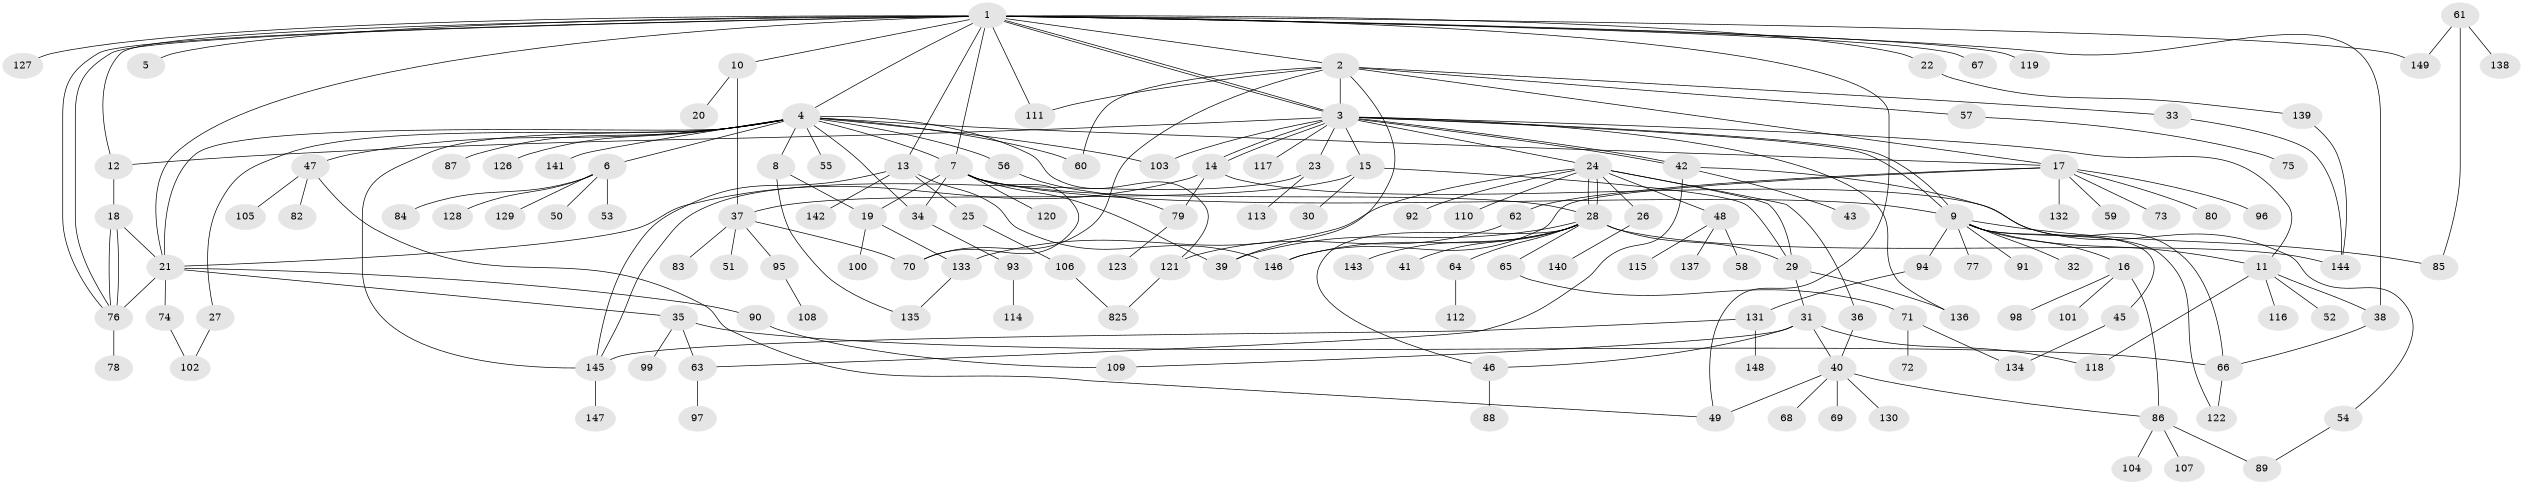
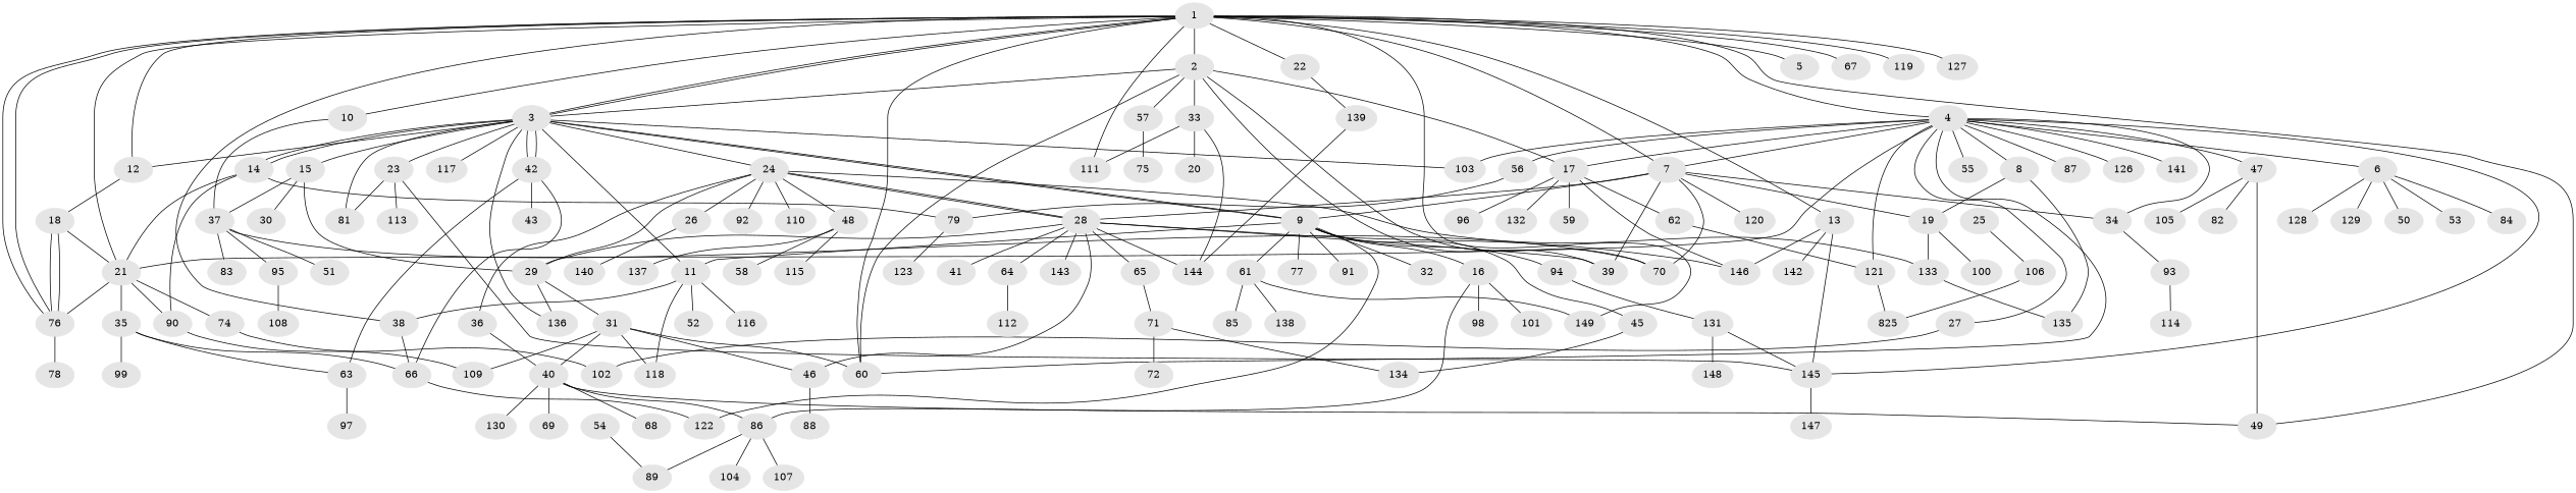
  graph {
    node [color=gray90 style=filled]
    1
    2
    3
    4
    5
    7
    10
    12
    13
    21
    22
    38
    49
    60
    67
    76
    111
    119
    127
    149
    17
    33
    39
    57
    70
    9
    11
    14
    15
    23
    24
    42
+   81
    103
    117
    136
    6
    8
    27
    34
    47
    55
    56
    87
    121
    126
    141
    145
    19
    28
    120
    20
    37
    18
    25
    142
    146
    35
    74
    90
    139
    66
    78
    59
    62
-   73
-   80
    96
    132
    144
    75
    16
    32
    45
    61
    77
    91
    94
    122
    52
    116
    118
    54
    79
    29
    30
    113
    133
    26
    36
    48
    92
    110
    63
    43
    50
    53
    84
    128
    129
    135
    102
    93
    82
    105
    n106 [label=825]
    147
    100
    41
    46
    64
    65
    143
    86
    98
    101
    134
    85
    138
    131
    51
    83
    95
    106
    89
    123
    31
    104
    107
    99
    109
    140
    40
    58
    115
    137
    88
    112
    71
    68
    69
    130
    114
    97
    108
    72
    148
    1 -- 2
    1 -- 3
    1 -- 3
    1 -- 4
    1 -- 5
    1 -- 7
    1 -- 10
    1 -- 12
    1 -- 13
    1 -- 21
    1 -- 22
    1 -- 38
    1 -- 49
+   1 -- 60
    1 -- 67
    1 -- 76
    1 -- 76
    1 -- 111
    1 -- 119
    1 -- 127
    1 -- 149
    2 -- 3
    2 -- 60
-   2 -- 111
+   33 -- 111
    2 -- 17
    2 -- 33
    2 -- 39
    2 -- 57
    2 -- 70
    3 -- 12
    3 -- 9
    3 -- 9
    3 -- 11
    3 -- 14
    3 -- 14
    3 -- 15
    3 -- 23
    3 -- 24
    3 -- 42
    3 -- 42
+   3 -- 81
    3 -- 103
    3 -- 117
    3 -- 136
    4 -- 7
    4 -- 21
    4 -- 60
    4 -- 17
    4 -- 103
    4 -- 6
    4 -- 8
    4 -- 27
    4 -- 34
    4 -- 47
    4 -- 55
    4 -- 56
    4 -- 87
    4 -- 121
    4 -- 126
    4 -- 141
    4 -- 145
    7 -- 39
    7 -- 70
    7 -- 9
    7 -- 34
    7 -- 19
    7 -- 28
    7 -- 120
-   10 -- 20
+   33 -- 20
    10 -- 37
    12 -- 18
    13 -- 145
-   13 -- 25
    13 -- 142
    13 -- 146
    21 -- 76
    21 -- 35
    21 -- 74
    21 -- 90
    22 -- 139
    38 -- 66
    76 -- 78
    17 -- 146
    17 -- 59
    17 -- 62
-   17 -- 73
-   17 -- 80
    17 -- 96
    17 -- 132
    33 -- 144
    57 -- 75
    9 -- 11
    9 -- 16
    9 -- 32
    9 -- 45
-   9 -- 85
+   9 -- 61
    9 -- 77
    9 -- 91
    9 -- 94
    9 -- 122
    11 -- 38
    11 -- 52
    11 -- 116
    11 -- 118
    14 -- 21
-   14 -- 54
+   14 -- 90
    14 -- 79
    15 -- 37
    15 -- 29
    15 -- 30
+   23 -- 81
    23 -- 145
    23 -- 113
    24 -- 28
    24 -- 28
    24 -- 29
    24 -- 133
    24 -- 26
    24 -- 36
    24 -- 48
    24 -- 92
    24 -- 110
    42 -- 66
    42 -- 63
    42 -- 43
    6 -- 50
    6 -- 53
    6 -- 84
    6 -- 128
    6 -- 129
    8 -- 19
    8 -- 135
    27 -- 102
    34 -- 93
    47 -- 49
    47 -- 82
    47 -- 105
    56 -- 79
    121 -- n106
    145 -- 147
    19 -- 133
    19 -- 100
    28 -- 39
    28 -- 146
    28 -- 144
    28 -- 29
    28 -- 41
    28 -- 46
    28 -- 64
    28 -- 65
    28 -- 143
    37 -- 70
    37 -- 51
    37 -- 83
    37 -- 95
    18 -- 21
    18 -- 76
    18 -- 76
    25 -- 106
    35 -- 66
    35 -- 63
    35 -- 99
    74 -- 102
    90 -- 109
    139 -- 144
    66 -- 122
    62 -- 121
    16 -- 86
    16 -- 98
    16 -- 101
    45 -- 134
    61 -- 149
    61 -- 85
    61 -- 138
    94 -- 131
    54 -- 89
    79 -- 123
    29 -- 136
    29 -- 31
    133 -- 135
    26 -- 140
    36 -- 40
    48 -- 58
    48 -- 115
    48 -- 137
    63 -- 97
    93 -- 114
    46 -- 88
    64 -- 112
    65 -- 71
    86 -- 89
    86 -- 104
    86 -- 107
    131 -- 145
    131 -- 148
    95 -- 108
    106 -- n106
+   31 -- 60
    31 -- 118
    31 -- 46
    31 -- 109
    31 -- 40
    40 -- 49
    40 -- 86
    40 -- 68
    40 -- 69
    40 -- 130
    71 -- 134
    71 -- 72
  }
